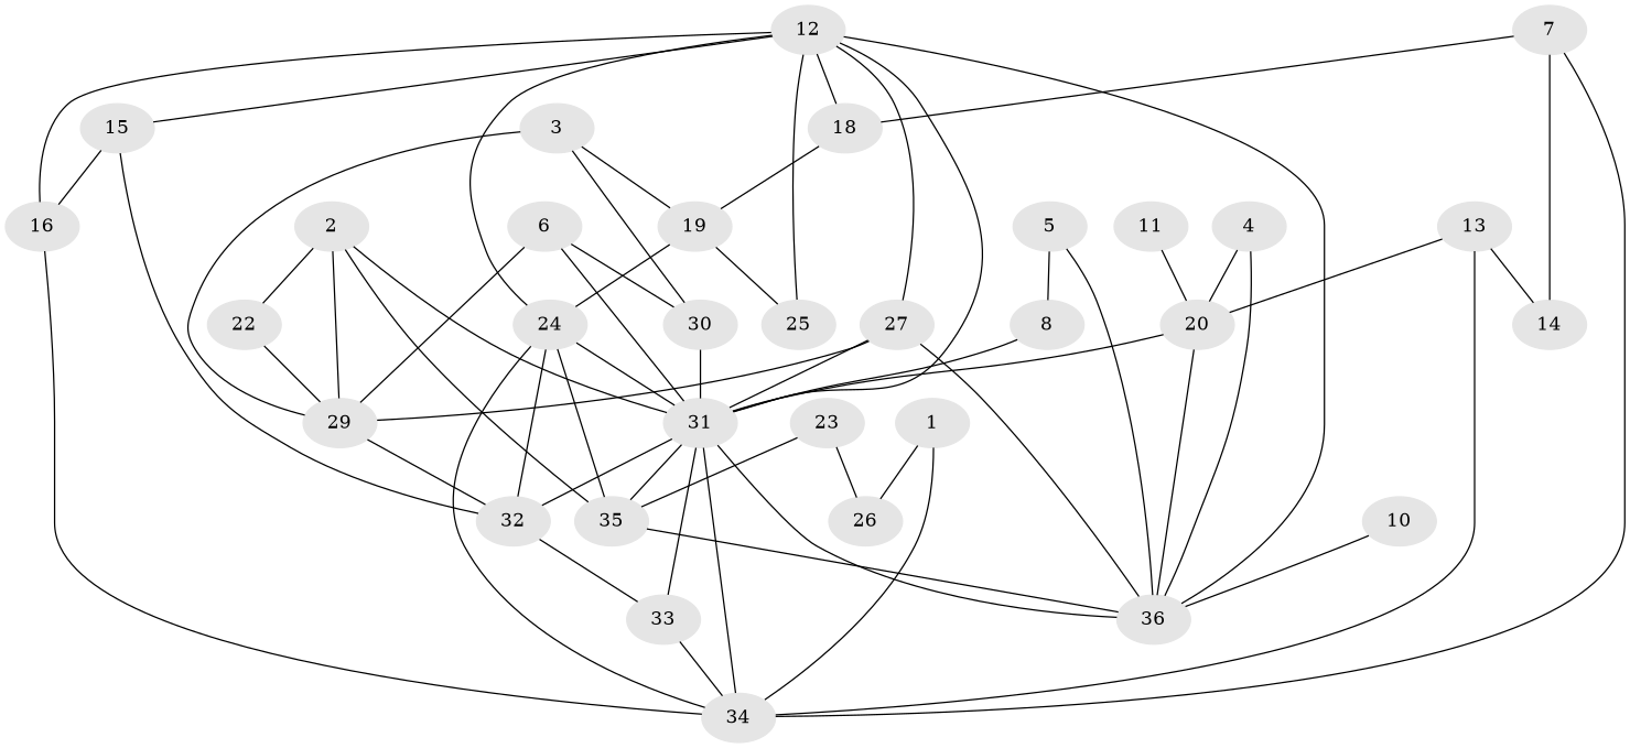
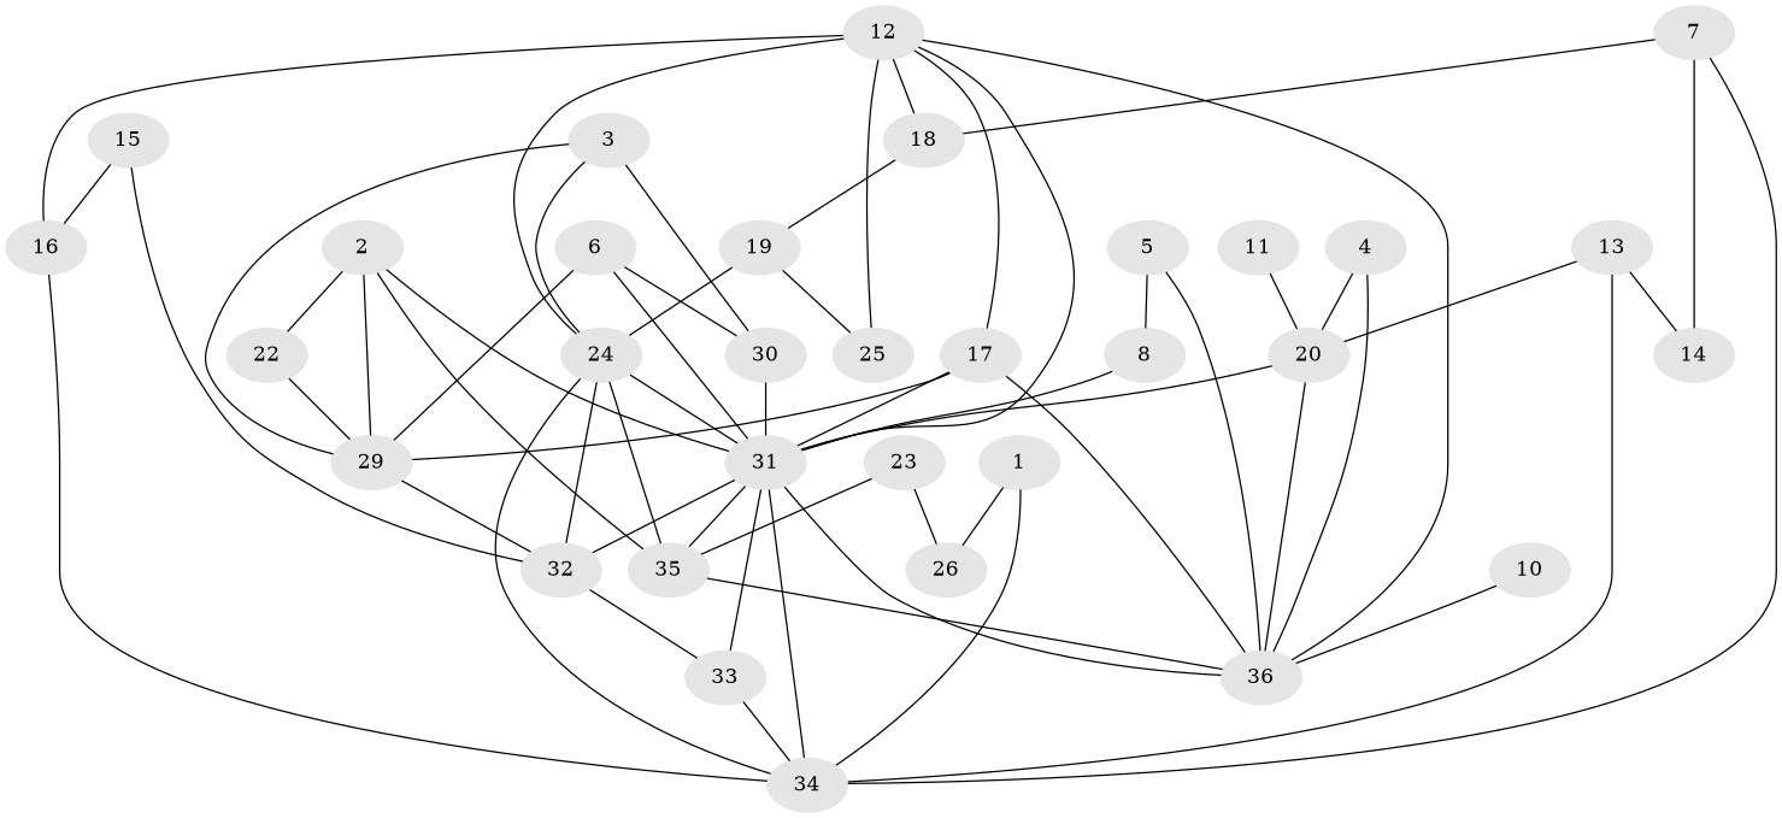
  graph {
    node [color=gray90 style=filled]
    edge [weight=1.0]
    1
    26
    34
    2
    22
    29
    31
    35
    32
    36
    33
    3
    24
    30
    4
    20
    5
    8
    6
    7
    14
    18
    19
    10
    11
    12
    25
    15
    16
-   27
+   27 [label=17]
    13
    23
    1 -- 26
    1 -- 34
    2 -- 22
    2 -- 29
    2 -- 31
    2 -- 35
    22 -- 29
    29 -- 32
    31 -- 34
    31 -- 35
    31 -- 32
    31 -- 36
    31 -- 33
    35 -- 36
    32 -- 33
    33 -- 34
    3 -- 29
-   3 -- 19
+   3 -- 24
    3 -- 30
    24 -- 34
    24 -- 31
    24 -- 35
    24 -- 32
    30 -- 31
    4 -- 36
    4 -- 20
    20 -- 31
    20 -- 36
    5 -- 36
    5 -- 8
    8 -- 31
    6 -- 29
    6 -- 31
    6 -- 30
    7 -- 34
    7 -- 14
    7 -- 18
    18 -- 19
    19 -- 24
    19 -- 25
    10 -- 36
    11 -- 20
    12 -- 31
    12 -- 36
    12 -- 24
    12 -- 18
    12 -- 25 [weight=2.0]
-   12 -- 15
    12 -- 16
    12 -- 27 [weight=2.0]
    15 -- 32
    15 -- 16
    16 -- 34
    27 -- 29 [weight=2.0]
    27 -- 31
    27 -- 36
    13 -- 34
    13 -- 20
    13 -- 14
    23 -- 26
    23 -- 35
  }
